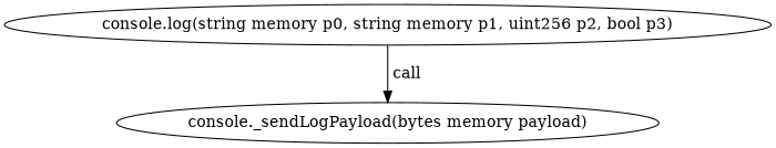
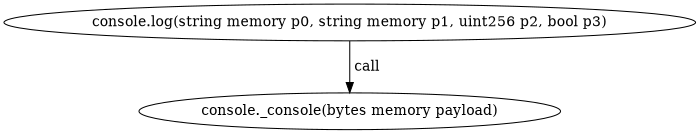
  digraph {
    "console.log(string memory p0, string memory p1, uint256 p2, bool p3)" [height=0.5 width=7.8986]
-   "console._sendLogPayload(bytes memory payload)" [height=0.5 width=5.7372]
+   "console._sendLogPayload(bytes memory payload)" [height=0.5 width=5.7372 label="console._console(bytes memory payload)"]
    "console.log(string memory p0, string memory p1, uint256 p2, bool p3)" -> "console._sendLogPayload(bytes memory payload)" [label=" call"]
  }
